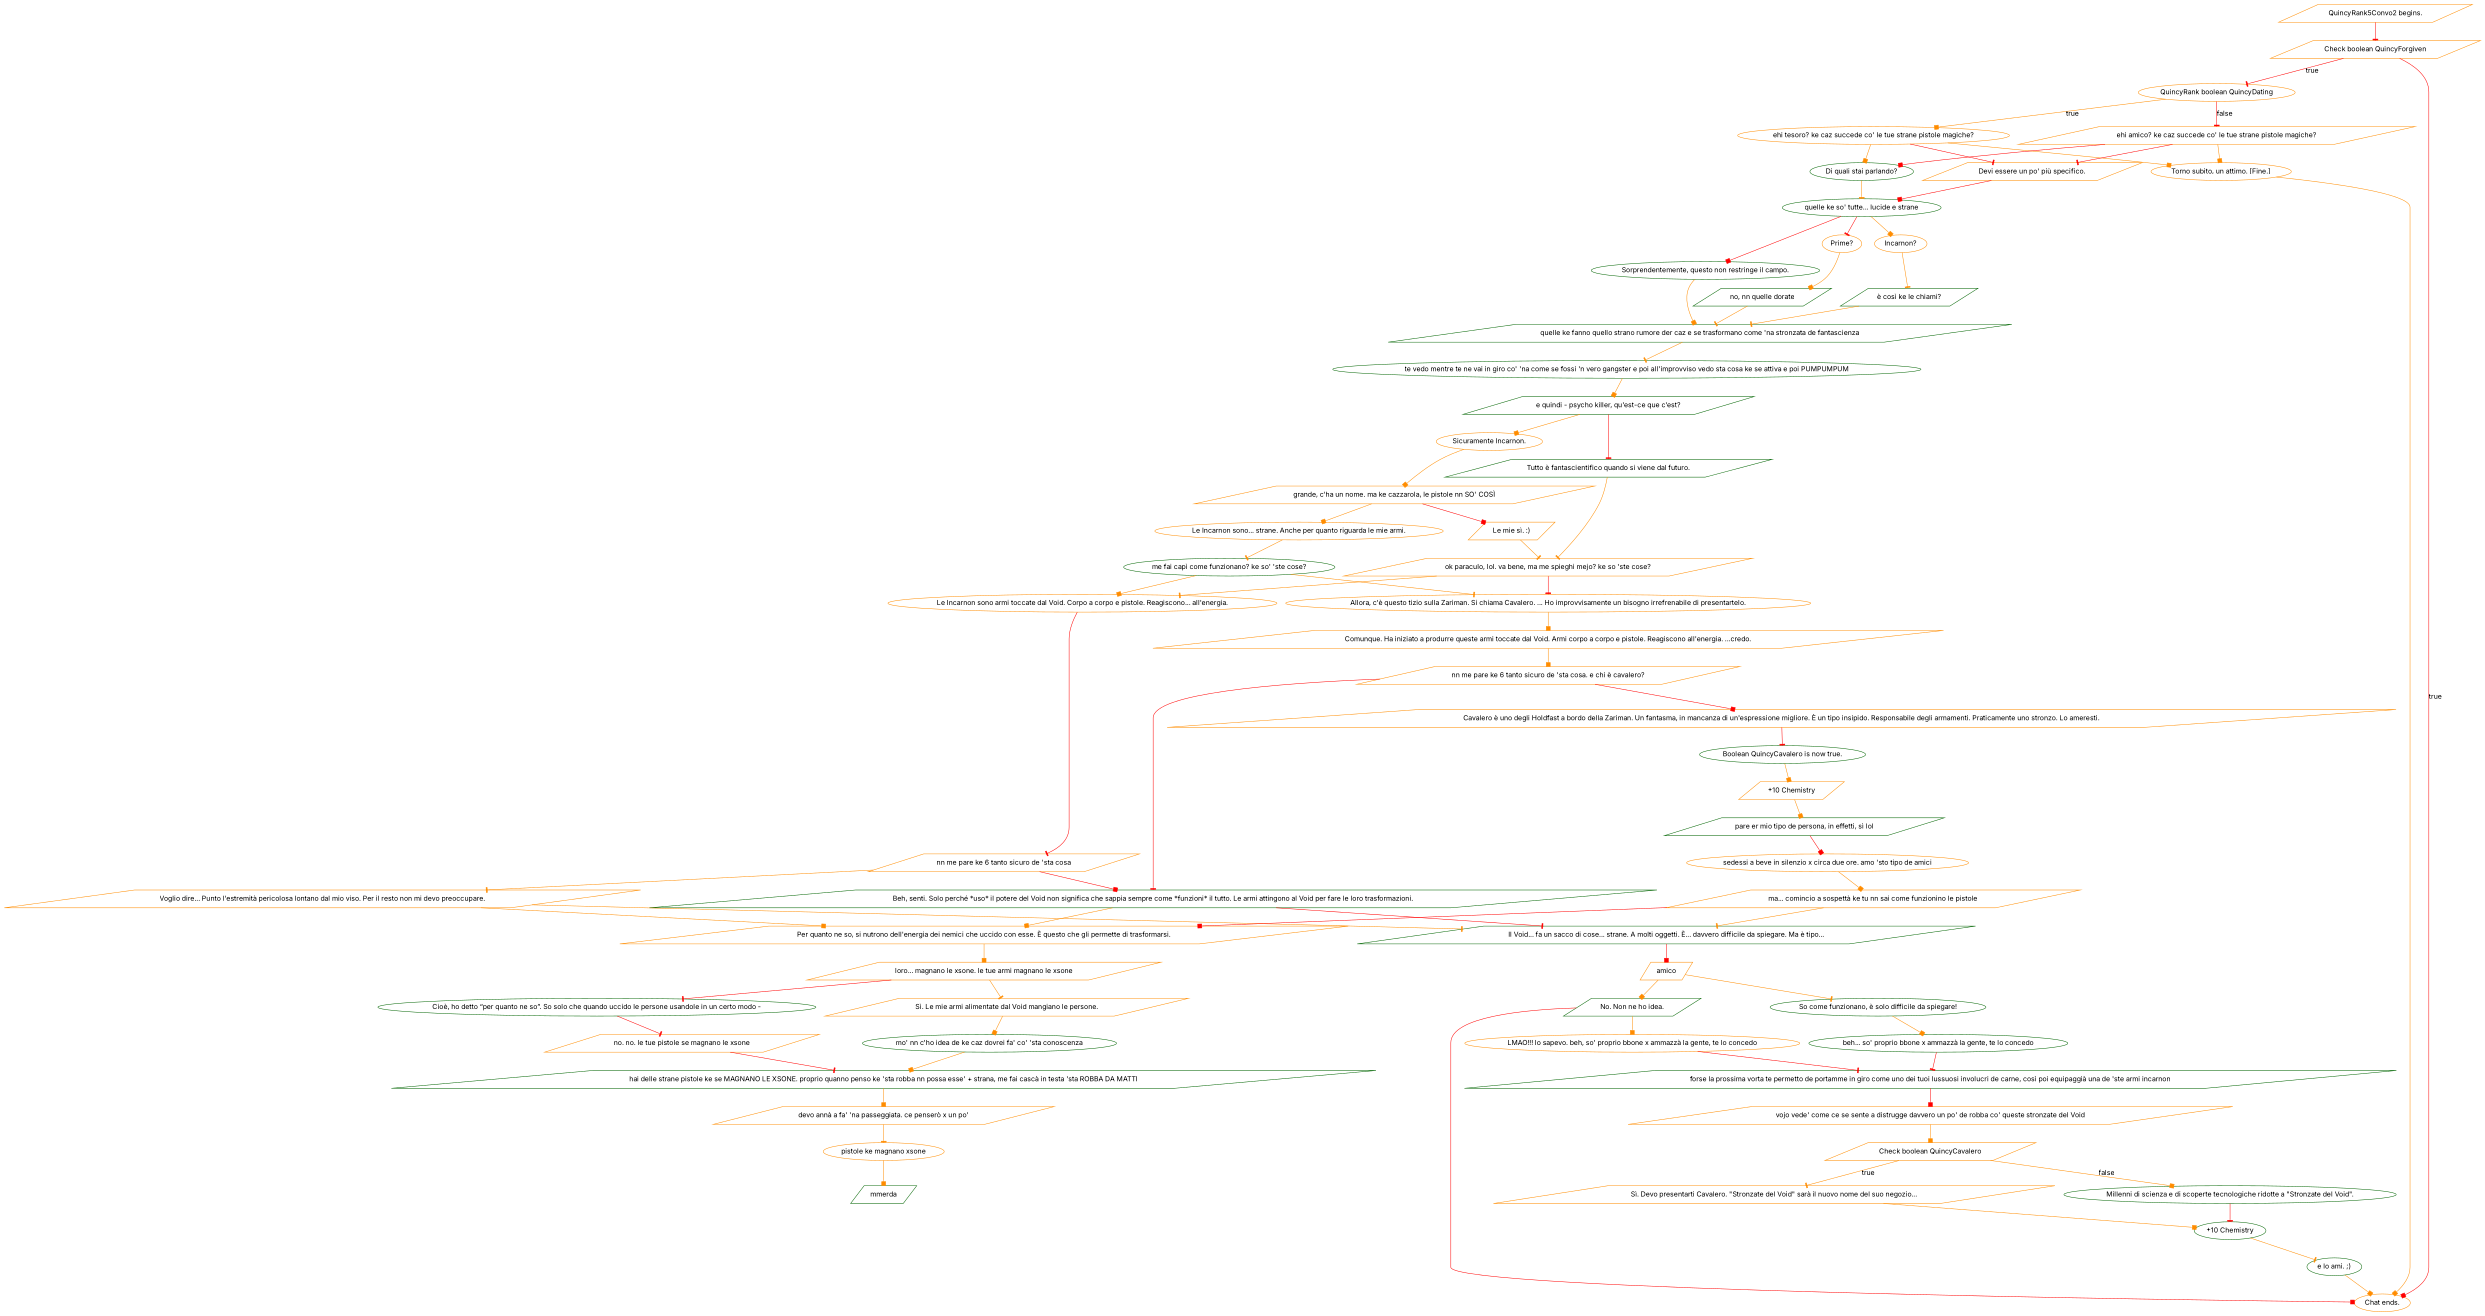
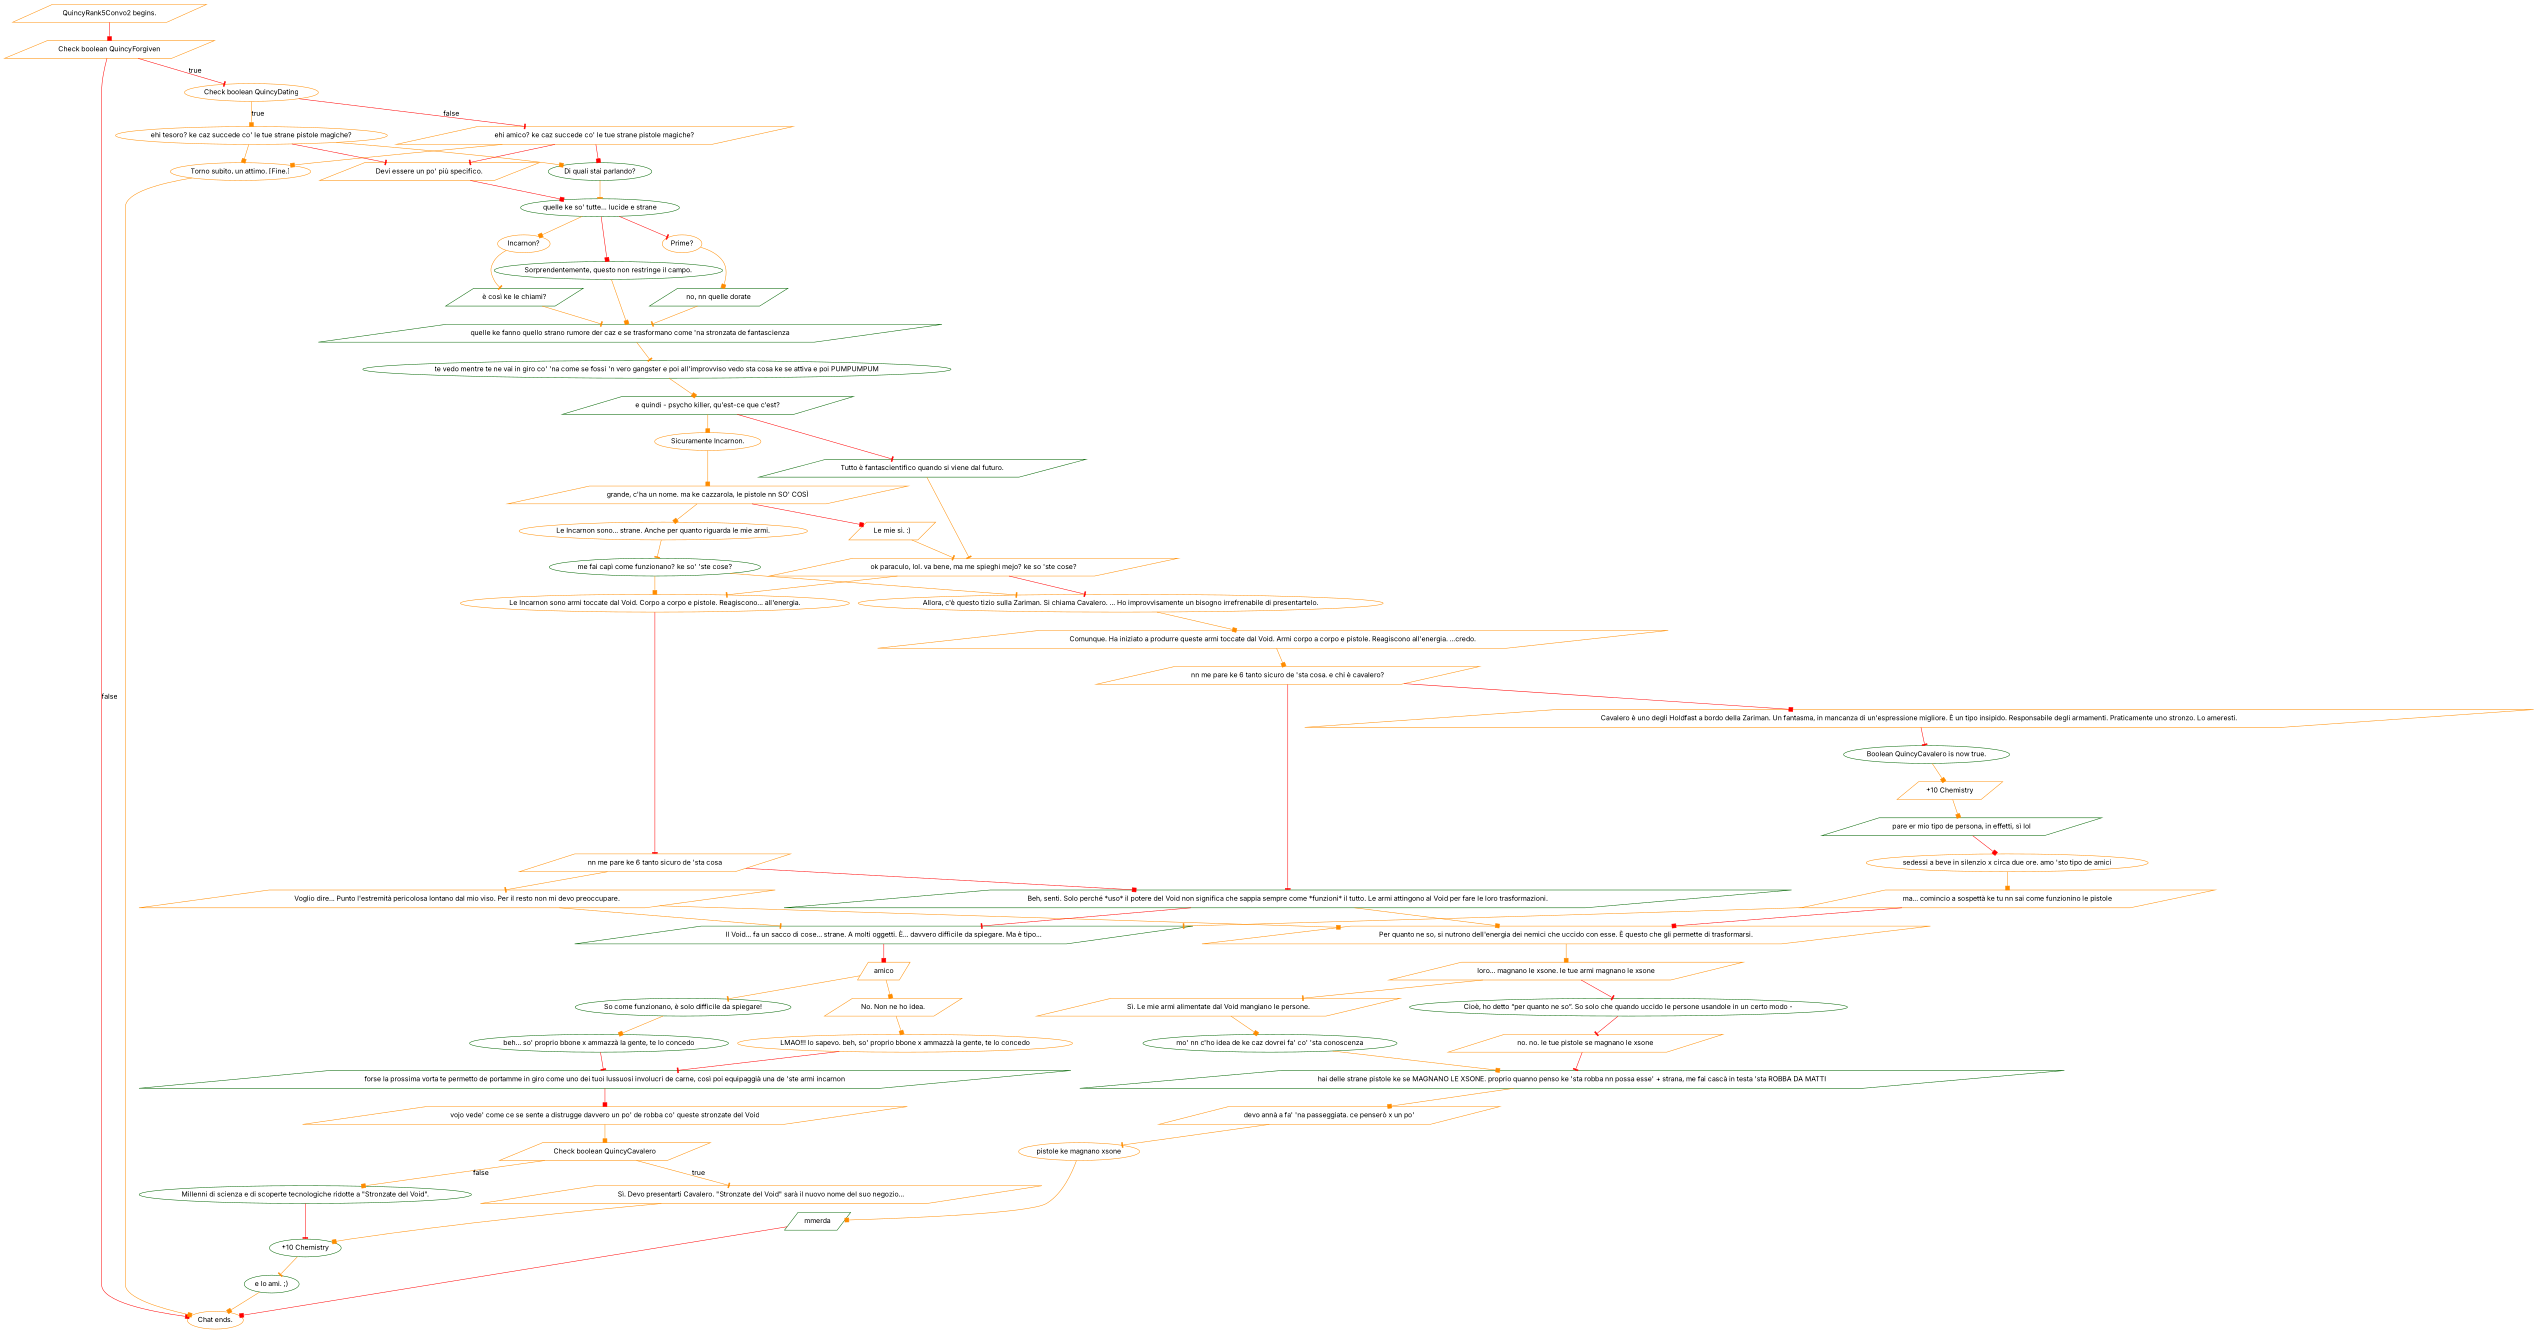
  digraph {
    fontname=Inter
    node [color=darkorange fontname=Inter shape=parallelogram]
    edge [arrowhead=box color=darkorange fontname=Inter]
    n1 [label="Check boolean QuincyForgiven"]
    "QuincyRank5Convo2 begins."
-   n3 [label="QuincyRank boolean QuincyDating" shape=ellipse]
+   n3 [label="Check boolean QuincyDating" shape=ellipse]
    "Chat ends." [shape=ellipse]
    n5 [label="ehi tesoro? ke caz succede co' le tue strane pistole magiche?" shape=ellipse]
    n6 [label="ehi amico? ke caz succede co' le tue strane pistole magiche?"]
    n7 [color=darkgreen label="Di quali stai parlando?" shape=ellipse]
    n8 [label="Devi essere un po' più specifico."]
    n9 [label="Torno subito, un attimo. [Fine.]" shape=ellipse]
    n10 [color=darkgreen label="quelle ke so' tutte... lucide e strane" shape=ellipse]
    n11 [color=darkgreen label="Sorprendentemente, questo non restringe il campo." shape=ellipse]
    n12 [label="Prime?" shape=ellipse]
    n13 [label="Incarnon?" shape=ellipse]
    n14 [color=darkgreen label="quelle ke fanno quello strano rumore der caz e se trasformano come 'na stronzata de fantascienza"]
    n15 [color=darkgreen label="no, nn quelle dorate"]
    n16 [color=darkgreen label="è così ke le chiami?"]
    n17 [color=darkgreen label="te vedo mentre te ne vai in giro co' 'na come se fossi 'n vero gangster e poi all'improvviso vedo sta cosa ke se attiva e poi PUMPUMPUM" shape=ellipse]
    n18 [color=darkgreen label="e quindi - psycho killer, qu'est-ce que c'est?"]
    n19 [label="Sicuramente Incarnon." shape=ellipse]
    n20 [color=darkgreen label="Tutto è fantascientifico quando si viene dal futuro."]
    n21 [label="grande, c'ha un nome. ma ke cazzarola, le pistole nn SO' COSÌ"]
    n22 [label="ok paraculo, lol. va bene, ma me spieghi mejo? ke so 'ste cose?"]
    n23 [label="Le Incarnon sono... strane. Anche per quanto riguarda le mie armi." shape=ellipse]
    n24 [label="Le mie sì. :)"]
    n25 [label="Le Incarnon sono armi toccate dal Void. Corpo a corpo e pistole. Reagiscono... all'energia." shape=ellipse]
    n26 [label="Allora, c'è questo tizio sulla Zariman. Si chiama Cavalero. ... Ho improvvisamente un bisogno irrefrenabile di presentartelo." shape=ellipse]
    n27 [color=darkgreen label="me fai capì come funzionano? ke so' 'ste cose?" shape=ellipse]
    n28 [label="nn me pare ke 6 tanto sicuro de 'sta cosa"]
    n29 [label="Comunque. Ha iniziato a produrre queste armi toccate dal Void. Armi corpo a corpo e pistole. Reagiscono all'energia. ...credo."]
    n30 [label="Voglio dire... Punto l'estremità pericolosa lontano dal mio viso. Per il resto non mi devo preoccupare."]
    n31 [color=darkgreen label="Beh, senti. Solo perché *uso* il potere del Void non significa che sappia sempre come *funzioni* il tutto. Le armi attingono al Void per fare le loro trasformazioni."]
    n32 [label="nn me pare ke 6 tanto sicuro de 'sta cosa. e chi è cavalero?"]
    n33 [label="Per quanto ne so, si nutrono dell'energia dei nemici che uccido con esse. È questo che gli permette di trasformarsi."]
    n34 [color=darkgreen label="Il Void... fa un sacco di cose... strane. A molti oggetti. È... davvero difficile da spiegare. Ma è tipo..."]
    n35 [label="Cavalero è uno degli Holdfast a bordo della Zariman. Un fantasma, in mancanza di un'espressione migliore. È un tipo insipido. Responsabile degli armamenti. Praticamente uno stronzo. Lo ameresti."]
    n36 [label="loro... magnano le xsone. le tue armi magnano le xsone"]
    n37 [label=amico]
    n38 [color=darkgreen label="Boolean QuincyCavalero is now true." shape=ellipse]
    n39 [color=darkgreen label="Cioè, ho detto “per quanto ne so”. So solo che quando uccido le persone usandole in un certo modo -" shape=ellipse]
    n40 [label="Sì. Le mie armi alimentate dal Void mangiano le persone."]
-   n41 [color=darkgreen label="No. Non ne ho idea."]
+   n41 [label="No. Non ne ho idea."]
    n42 [color=darkgreen label="So come funzionano, è solo difficile da spiegare!" shape=ellipse]
    n43 [label="+10 Chemistry"]
    n44 [label="no. no. le tue pistole se magnano le xsone"]
    n45 [color=darkgreen label="mo' nn c'ho idea de ke caz dovrei fa' co' 'sta conoscenza" shape=ellipse]
    n46 [label="LMAO!!! lo sapevo. beh, so' proprio bbone x ammazzà la gente, te lo concedo" shape=ellipse]
    n47 [color=darkgreen label="beh... so' proprio bbone x ammazzà la gente, te lo concedo" shape=ellipse]
    n48 [color=darkgreen label="pare er mio tipo de persona, in effetti, sì lol"]
    n49 [color=darkgreen label="hai delle strane pistole ke se MAGNANO LE XSONE. proprio quanno penso ke 'sta robba nn possa esse' + strana, me fai cascà in testa 'sta ROBBA DA MATTI"]
    n50 [color=darkgreen label="forse la prossima vorta te permetto de portamme in giro come uno dei tuoi lussuosi involucri de carne, così poi equipaggià una de 'ste armi incarnon"]
    n51 [label="sedessi a beve in silenzio x circa due ore. amo 'sto tipo de amici" shape=ellipse]
    n52 [label="devo annà a fa' 'na passeggiata. ce penserò x un po'"]
    n53 [label="vojo vede' come ce se sente a distrugge davvero un po' de robba co' queste stronzate del Void"]
    n54 [label="ma... comincio a sospettà ke tu nn sai come funzionino le pistole"]
    n55 [label="pistole ke magnano xsone" shape=ellipse]
    n56 [label="Check boolean QuincyCavalero"]
    n57 [color=darkgreen label=mmerda]
    n58 [label="Sì. Devo presentarti Cavalero. \"Stronzate del Void\" sarà il nuovo nome del suo negozio..."]
    n59 [color=darkgreen label="Millenni di scienza e di scoperte tecnologiche ridotte a \"Stronzate del Void\"." shape=ellipse]
    n60 [color=darkgreen label="+10 Chemistry" shape=ellipse]
    n61 [color=darkgreen label="e lo ami. ;)" shape=ellipse]
    n1 -> n3 [arrowhead=tee color=red label=true]
-   n1 -> "Chat ends." [color=red label=true]
-   "QuincyRank5Convo2 begins." -> n1 [arrowhead=tee color=red]
+   n1 -> "Chat ends." [color=red label=false]
+   "QuincyRank5Convo2 begins." -> n1 [color=red]
    n3 -> n5 [label=true]
    n3 -> n6 [arrowhead=tee color=red label=false]
    n5 -> n7
    n5 -> n8 [arrowhead=tee color=red]
    n5 -> n9
    n6 -> n7 [color=red]
    n6 -> n8 [arrowhead=tee color=red]
    n6 -> n9
    n7 -> n10 [arrowhead=tee]
    n8 -> n10 [color=red]
    n9 -> "Chat ends."
    n10 -> n11 [color=red]
    n10 -> n12 [arrowhead=tee color=red]
    n10 -> n13
    n11 -> n14
    n12 -> n15
    n13 -> n16 [arrowhead=tee]
    n14 -> n17 [arrowhead=tee]
    n15 -> n14 [arrowhead=tee]
    n16 -> n14 [arrowhead=tee]
    n17 -> n18
    n18 -> n19
    n18 -> n20 [arrowhead=tee color=red]
    n19 -> n21
    n20 -> n22 [arrowhead=tee]
    n21 -> n23
    n21 -> n24 [color=red]
    n22 -> n25 [arrowhead=tee]
    n22 -> n26 [arrowhead=tee color=red]
    n23 -> n27 [arrowhead=tee]
    n24 -> n22 [arrowhead=tee]
    n25 -> n28 [arrowhead=tee color=red]
    n26 -> n29
    n27 -> n25
    n27 -> n26 [arrowhead=tee]
    n28 -> n30 [arrowhead=tee]
    n28 -> n31 [color=red]
    n29 -> n32
    n30 -> n33
    n30 -> n34 [arrowhead=tee]
    n31 -> n33
    n31 -> n34 [arrowhead=tee color=red]
    n32 -> n31 [arrowhead=tee color=red]
    n32 -> n35 [color=red]
    n33 -> n36
    n34 -> n37 [color=red]
    n35 -> n38 [arrowhead=tee color=red]
    n36 -> n39 [arrowhead=tee color=red]
    n36 -> n40 [arrowhead=tee]
    n37 -> n41
    n37 -> n42 [arrowhead=tee]
    n38 -> n43
    n39 -> n44 [arrowhead=tee color=red]
    n40 -> n45
    n41 -> n46
    n42 -> n47
    n43 -> n48
    n44 -> n49 [arrowhead=tee color=red]
    n45 -> n49
    n46 -> n50 [arrowhead=tee color=red]
    n47 -> n50 [arrowhead=tee color=red]
    n48 -> n51 [color=red]
    n49 -> n52
    n50 -> n53 [color=red]
    n51 -> n54
    n52 -> n55 [arrowhead=tee]
    n53 -> n56
    n54 -> n33 [color=red]
    n54 -> n34 [arrowhead=tee]
    n55 -> n57
    n56 -> n58 [arrowhead=tee label=true]
    n56 -> n59 [label=false]
-   n41 -> "Chat ends." [color=red]
+   n57 -> "Chat ends." [color=red]
    n58 -> n60
    n59 -> n60 [arrowhead=tee color=red]
    n60 -> n61 [arrowhead=tee]
    n61 -> "Chat ends."
  }
